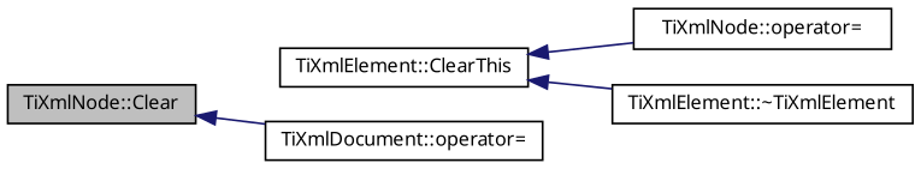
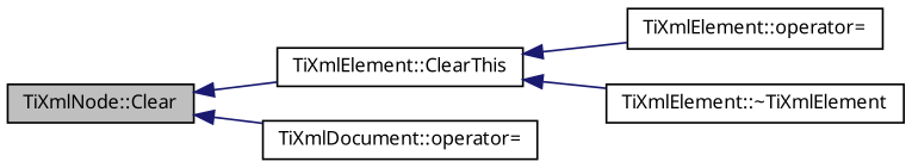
  digraph {
    fontname="Noto Sans"
    rankdir=LR
    node [color=black fillcolor=white fontname="Noto Sans" fontsize=10 shape=record style=filled]
    edge [color=midnightblue dir=back fontname="Noto Sans" fontsize=10 labelfontname=Helvetica labelfontsize=10 style=solid]
    n1 [fillcolor=grey75 fontcolor=black height=0.2 label="TiXmlNode::Clear" width=0.4]
    n2 [height=0.2 label="TiXmlElement::ClearThis" width=0.4]
    n3 [height=0.2 label="TiXmlDocument::operator=" width=0.4]
-   n4 [height=0.2 label="TiXmlNode::operator=" width=0.4]
+   n4 [height=0.2 label="TiXmlElement::operator=" width=0.4]
    n5 [height=0.2 label="TiXmlElement::~TiXmlElement" width=0.4]
+   n1 -> n2
    n1 -> n3
    n2 -> n4
    n2 -> n5
  }
